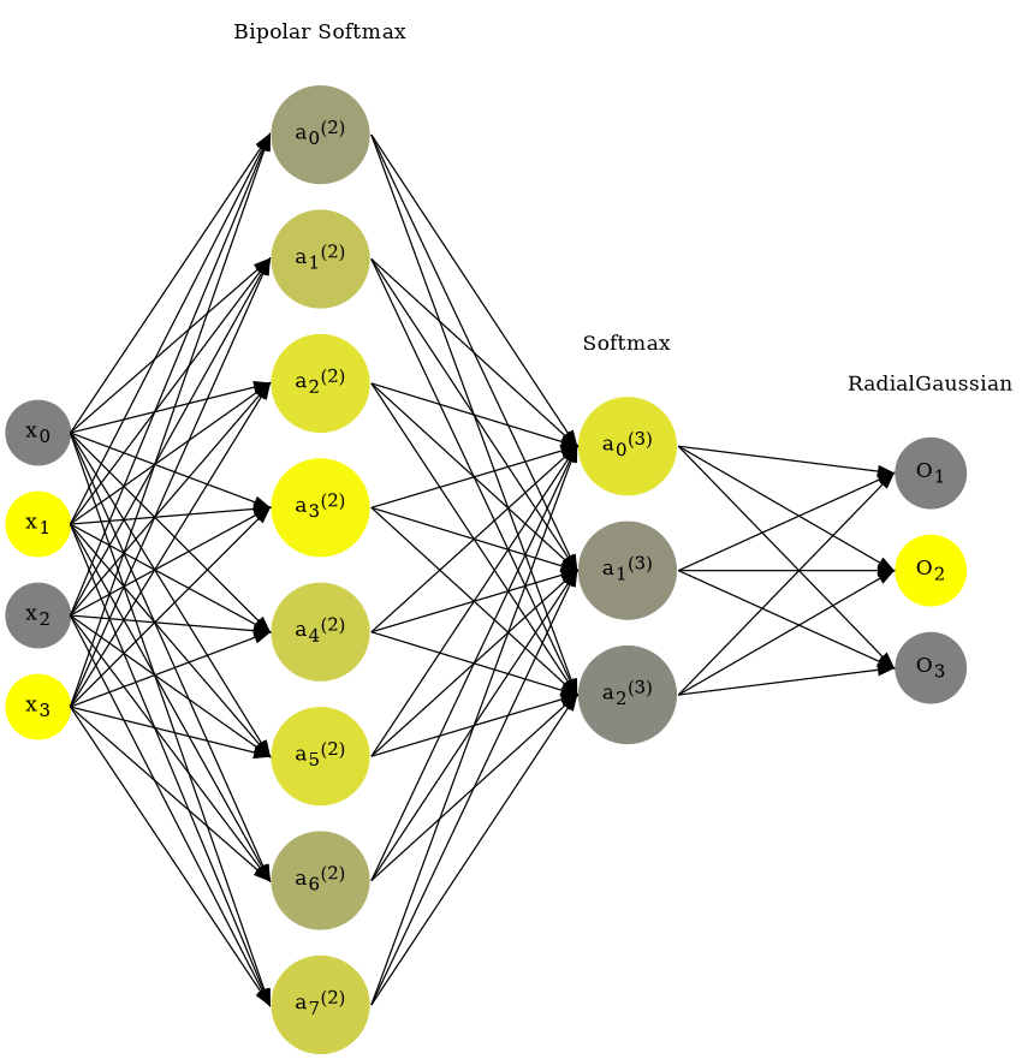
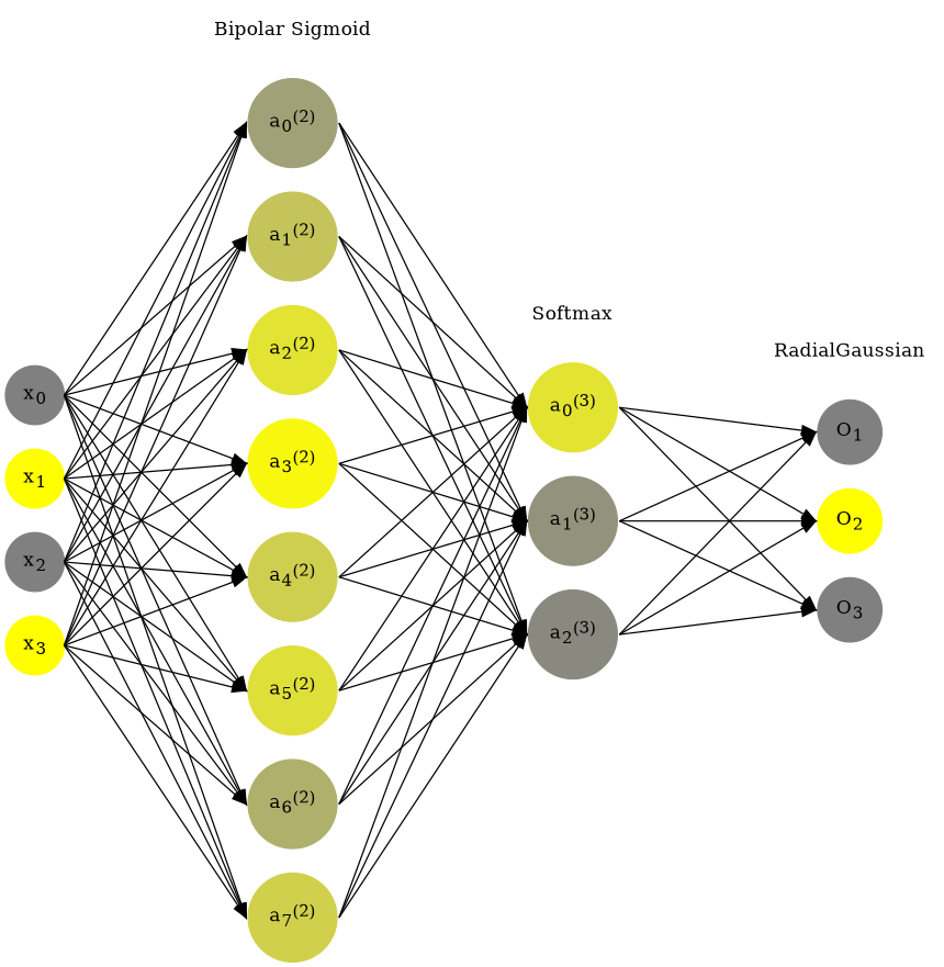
  digraph {
    rankdir=LR
    ranksep=1.4
    splines=false
    node [color="0.1667, 0.0, 0.5" fillcolor="0.1667, 0.0, 0.5" shape=circle style=filled]
    edge [headport=w style=solid tailport=e]
    n1 [label=<x<sub>0</sub>>]
    n2 [color="0.1667, 1.0, 1.0" fillcolor="0.1667, 1.0, 1.0" label=<x<sub>1</sub>>]
    n3 [label=<x<sub>2</sub>>]
    n4 [color="0.1667, 1.0, 1.0" fillcolor="0.1667, 1.0, 1.0" label=<x<sub>3</sub>>]
    n5 [color="0.1667, 0.258389, 0.629194" fillcolor="0.1667, 0.258389, 0.629194" label=<a<sub>0</sub><sup>(2)</sup>>]
    n6 [color="0.1667, 0.535681, 0.767841" fillcolor="0.1667, 0.535681, 0.767841" label=<a<sub>1</sub><sup>(2)</sup>>]
    n7 [color="0.1667, 0.775121, 0.887561" fillcolor="0.1667, 0.775121, 0.887561" label=<a<sub>2</sub><sup>(2)</sup>>]
    n8 [color="0.1667, 0.938452, 0.969226" fillcolor="0.1667, 0.938452, 0.969226" label=<a<sub>3</sub><sup>(2)</sup>>]
    n9 [color="0.1667, 0.618018, 0.809009" fillcolor="0.1667, 0.618018, 0.809009" label=<a<sub>4</sub><sup>(2)</sup>>]
    n10 [color="0.1667, 0.742652, 0.871326" fillcolor="0.1667, 0.742652, 0.871326" label=<a<sub>5</sub><sup>(2)</sup>>]
    n11 [color="0.1667, 0.378898, 0.689449" fillcolor="0.1667, 0.378898, 0.689449" label=<a<sub>6</sub><sup>(2)</sup>>]
    n12 [color="0.1667, 0.626325, 0.813162" fillcolor="0.1667, 0.626325, 0.813162" label=<a<sub>7</sub><sup>(2)</sup>>]
    n13 [color="0.1667, 0.780365, 0.890182" fillcolor="0.1667, 0.780365, 0.890182" label=<a<sub>0</sub><sup>(3)</sup>>]
    n14 [color="0.1667, 0.147808, 0.573904" fillcolor="0.1667, 0.147808, 0.573904" label=<a<sub>1</sub><sup>(3)</sup>>]
    n15 [color="0.1667, 0.071828, 0.535914" fillcolor="0.1667, 0.071828, 0.535914" label=<a<sub>2</sub><sup>(3)</sup>>]
    n16 [label=<O<sub>1</sub>>]
    n17 [color="0.1667, 1.0, 1.0" fillcolor="0.1667, 1.0, 1.0" label=<O<sub>2</sub>>]
    n18 [label=<O<sub>3</sub>>]
-   n19 [label="Bipolar Softmax" shape=plaintext color="" fillcolor="" style=""]
+   n19 [label="Bipolar Sigmoid" shape=plaintext color="" fillcolor="" style=""]
    n20 [label=Softmax shape=plaintext color="" fillcolor="" style=""]
    n21 [label=RadialGaussian shape=plaintext color="" fillcolor="" style=""]
    subgraph sub_1 {
      n1
    }
    subgraph sub_2 {
      n2
    }
    subgraph sub_3 {
      n3
    }
    subgraph sub_4 {
      n4
    }
    subgraph sub_5 {
      n5
    }
    subgraph sub_6 {
      n6
    }
    subgraph sub_7 {
      n7
    }
    subgraph sub_8 {
      n8
    }
    subgraph sub_9 {
      n9
    }
    subgraph sub_10 {
      n10
    }
    subgraph sub_11 {
      n11
    }
    subgraph sub_12 {
      n12
    }
    subgraph sub_13 {
      n13
    }
    subgraph sub_14 {
      n14
    }
    subgraph sub_15 {
      n15
    }
    subgraph sub_16 {
      n16
    }
    subgraph sub_17 {
      n17
    }
    subgraph sub_18 {
      n18
    }
    subgraph sub_19 {
      rank=same
      n1
      n2
      n3
      n4
    }
    subgraph sub_20 {
      rank=same
      n5
      n6
      n7
      n8
      n9
      n10
      n11
      n12
    }
    subgraph sub_21 {
      rank=same
      n13
      n14
      n15
    }
    subgraph sub_22 {
      rank=same
      n16
      n17
      n18
    }
    subgraph sub_23 {
      rank=same
      n5
      n19
    }
    subgraph sub_24 {
      rank=same
      n13
      n20
    }
    subgraph sub_25 {
      rank=same
      n16
      n21
    }
    n1 -> n2 [style=invis]
    n1 -> n5
    n1 -> n6
    n1 -> n7
    n1 -> n8
    n1 -> n9
    n1 -> n10
    n1 -> n11
    n1 -> n12
    n2 -> n3 [style=invis]
    n2 -> n5
    n2 -> n6
    n2 -> n7
    n2 -> n8
    n2 -> n9
    n2 -> n10
    n2 -> n11
    n2 -> n12
    n3 -> n4 [style=invis]
    n3 -> n5
    n3 -> n6
    n3 -> n7
    n3 -> n8
    n3 -> n9
    n3 -> n10
    n3 -> n11
    n3 -> n12
    n4 -> n5
    n4 -> n6
    n4 -> n7
    n4 -> n8
    n4 -> n9
    n4 -> n10
    n4 -> n11
    n4 -> n12
    n5 -> n6 [style=invis]
    n5 -> n13
    n5 -> n14
    n5 -> n15
    n6 -> n7 [style=invis]
    n6 -> n13
    n6 -> n14
    n6 -> n15
    n7 -> n8 [style=invis]
    n7 -> n13
    n7 -> n14
    n7 -> n15
    n8 -> n9 [style=invis]
    n8 -> n13
    n8 -> n14
    n8 -> n15
    n9 -> n10 [style=invis]
    n9 -> n13
    n9 -> n14
    n9 -> n15
    n10 -> n11 [style=invis]
    n10 -> n13
    n10 -> n14
    n10 -> n15
    n11 -> n12 [style=invis]
    n11 -> n13
    n11 -> n14
    n11 -> n15
    n12 -> n13
    n12 -> n14
    n12 -> n15
    n13 -> n14 [style=invis]
    n13 -> n16
    n13 -> n17
    n13 -> n18
    n14 -> n15 [style=invis]
    n14 -> n16
    n14 -> n17
    n14 -> n18
    n15 -> n16
    n15 -> n17
    n15 -> n18
    n16 -> n17 [style=invis]
    n17 -> n18 [style=invis]
    n19 -> n5 [style=invis]
    n20 -> n13 [style=invis]
    n21 -> n16 [style=invis]
  }
